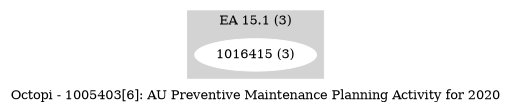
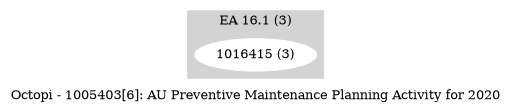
  digraph {
    label="Octopi - 1005403[6]: AU Preventive Maintenance Planning Activity for 2020"
    ranksep=.1
    rankdir=LR
    "1016415 (3)" [color=white style=filled]
    subgraph cluster_1 {
      color=lightgrey
-     label="EA 15.1 (3)"
+     label="EA 16.1 (3)"
      style=filled
      "1016415 (3)"
    }
  }
